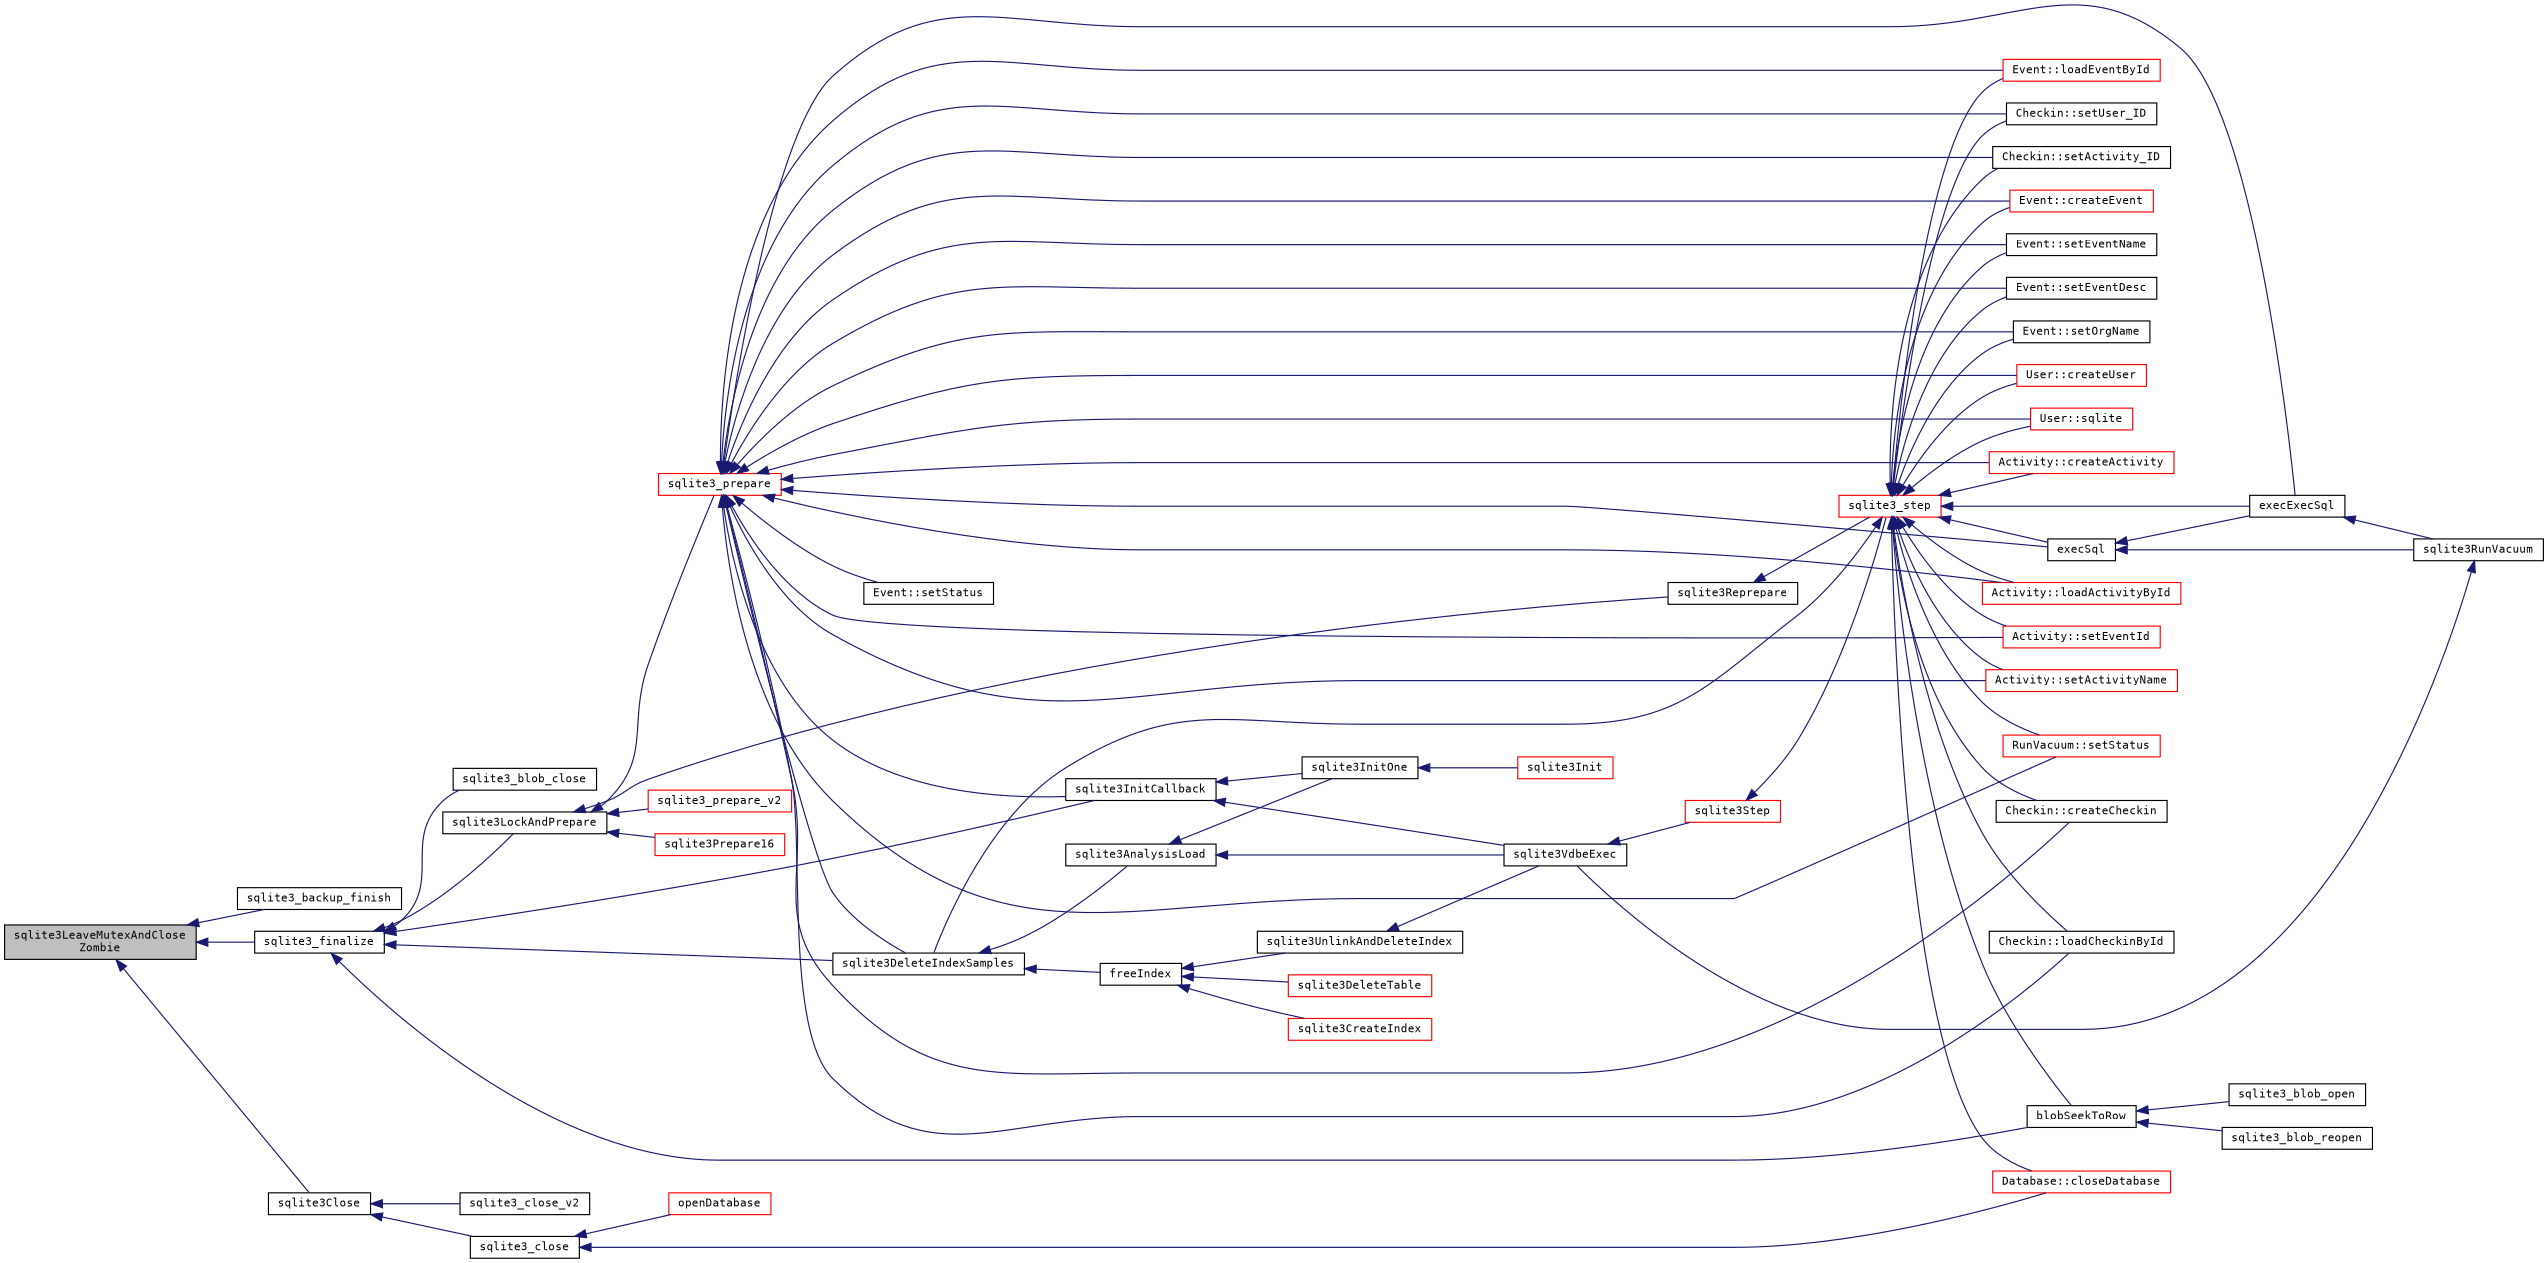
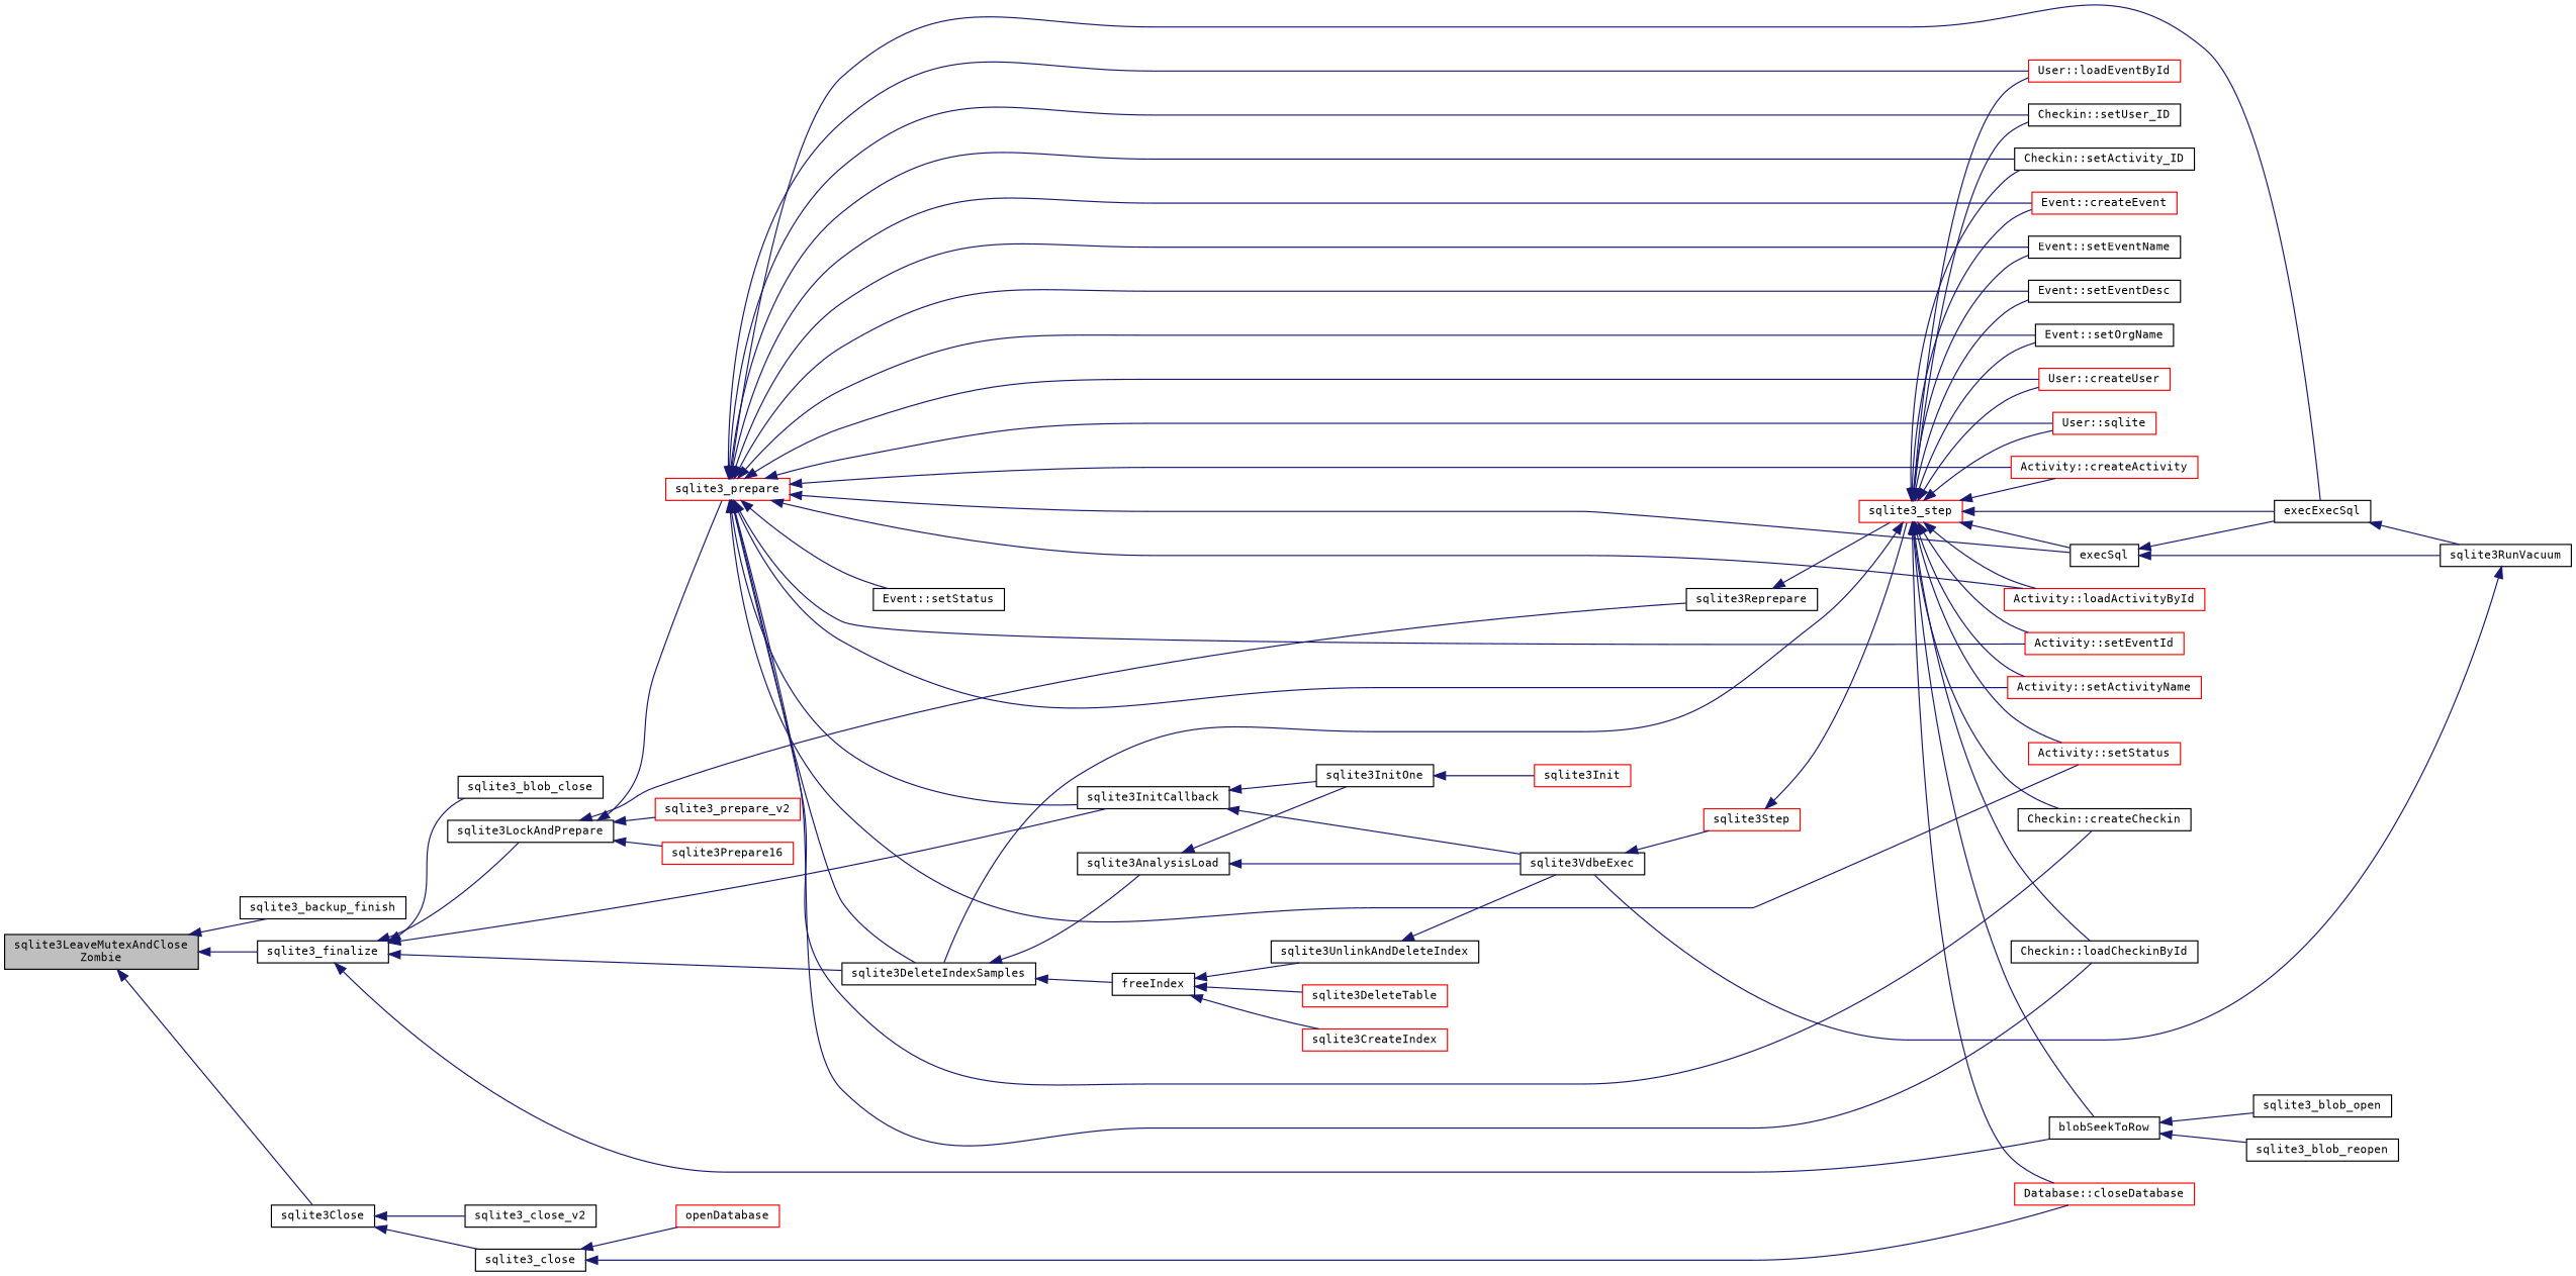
  digraph {
    fontname="DejaVu Sans Mono"
    rankdir=LR
    node [color=black fillcolor=white fontname="DejaVu Sans Mono" fontsize=10 shape=record style=filled]
    edge [color=midnightblue dir=back fontname="DejaVu Sans Mono" fontsize=10 labelfontname=FreeSans labelfontsize=10 style=solid]
    n1 [fillcolor=grey75 fontcolor=black height=0.2 label="sqlite3LeaveMutexAndClose\lZombie" width=0.4]
    n2 [height=0.2 label=sqlite3_backup_finish width=0.4]
    n3 [height=0.2 label=sqlite3_finalize width=0.4]
    n4 [height=0.2 label=sqlite3Close width=0.4]
    n5 [height=0.2 label=blobSeekToRow width=0.4]
    n6 [height=0.2 label=sqlite3DeleteIndexSamples width=0.4]
    n7 [height=0.2 label=sqlite3_blob_close width=0.4]
    n8 [height=0.2 label=sqlite3InitCallback width=0.4]
    n9 [height=0.2 label=sqlite3LockAndPrepare width=0.4]
    n10 [height=0.2 label=sqlite3_close width=0.4]
    n11 [height=0.2 label=sqlite3_close_v2 width=0.4]
    n12 [height=0.2 label=sqlite3RunVacuum width=0.4]
    n13 [height=0.2 label=sqlite3VdbeExec width=0.4]
    n14 [color=red height=0.2 label=sqlite3Step width=0.4]
    n15 [color=red height=0.2 label=sqlite3_step width=0.4]
    n16 [color=red height=0.2 label="Activity::createActivity" width=0.4]
    n17 [color=red height=0.2 label="Activity::loadActivityById" width=0.4]
    n18 [color=red height=0.2 label="Activity::setEventId" width=0.4]
    n19 [color=red height=0.2 label="Activity::setActivityName" width=0.4]
-   n20 [color=red height=0.2 label="RunVacuum::setStatus" width=0.4]
+   n20 [color=red height=0.2 label="Activity::setStatus" width=0.4]
    n21 [height=0.2 label="Checkin::createCheckin" width=0.4]
    n22 [height=0.2 label="Checkin::loadCheckinById" width=0.4]
    n23 [height=0.2 label="Checkin::setUser_ID" width=0.4]
    n24 [height=0.2 label="Checkin::setActivity_ID" width=0.4]
    n25 [color=red height=0.2 label="Event::createEvent" width=0.4]
-   n26 [color=red height=0.2 label="Event::loadEventById" width=0.4]
+   n26 [color=red height=0.2 label="User::loadEventById" width=0.4]
    n27 [height=0.2 label="Event::setEventName" width=0.4]
    n28 [height=0.2 label="Event::setEventDesc" width=0.4]
    n29 [height=0.2 label="Event::setOrgName" width=0.4]
    n30 [height=0.2 label=execSql width=0.4]
    n31 [height=0.2 label=execExecSql width=0.4]
    n32 [color=red height=0.2 label="User::createUser" width=0.4]
    n33 [color=red height=0.2 label="User::sqlite" width=0.4]
    n34 [color=red height=0.2 label="Database::closeDatabase" width=0.4]
    n35 [height=0.2 label="Event::setStatus" width=0.4]
    n36 [height=0.2 label=sqlite3_blob_open width=0.4]
    n37 [height=0.2 label=sqlite3_blob_reopen width=0.4]
    n38 [height=0.2 label=sqlite3AnalysisLoad width=0.4]
    n39 [height=0.2 label=freeIndex width=0.4]
    n40 [height=0.2 label=sqlite3InitOne width=0.4]
    n41 [height=0.2 label=sqlite3UnlinkAndDeleteIndex width=0.4]
    n42 [color=red height=0.2 label=sqlite3DeleteTable width=0.4]
    n43 [color=red height=0.2 label=sqlite3CreateIndex width=0.4]
    n44 [color=red height=0.2 label=sqlite3Init width=0.4]
    n45 [height=0.2 label=sqlite3Reprepare width=0.4]
    n46 [color=red height=0.2 label=sqlite3_prepare width=0.4]
    n47 [color=red height=0.2 label=sqlite3_prepare_v2 width=0.4]
    n48 [color=red height=0.2 label=sqlite3Prepare16 width=0.4]
    n49 [color=red height=0.2 label=openDatabase width=0.4]
    n1 -> n2
    n1 -> n3
    n1 -> n4
    n3 -> n5
    n3 -> n6
    n3 -> n7
    n3 -> n8
    n3 -> n9
    n4 -> n10
    n4 -> n11
    n5 -> n36
    n5 -> n37
    n6 -> n38
    n6 -> n39
    n8 -> n13
    n8 -> n40
    n9 -> n45
    n9 -> n46
    n9 -> n47
    n9 -> n48
    n10 -> n34
    n10 -> n49
    n12 -> n13
    n13 -> n14
    n14 -> n15
    n15 -> n5
    n15 -> n6
    n15 -> n16
    n15 -> n17
    n15 -> n18
    n15 -> n19
    n15 -> n20
    n15 -> n21
    n15 -> n22
    n15 -> n23
    n15 -> n24
    n15 -> n25
    n15 -> n26
    n15 -> n27
    n15 -> n28
    n15 -> n29
    n15 -> n30
    n15 -> n31
    n15 -> n32
    n15 -> n33
    n15 -> n34
    n30 -> n12
    n30 -> n31
    n31 -> n12
    n38 -> n13
    n38 -> n40
    n39 -> n41
    n39 -> n42
    n39 -> n43
    n40 -> n44
    n41 -> n13
    n45 -> n15
    n46 -> n6
    n46 -> n8
    n46 -> n16
    n46 -> n17
    n46 -> n18
    n46 -> n19
    n46 -> n20
    n46 -> n21
    n46 -> n22
    n46 -> n23
    n46 -> n24
    n46 -> n25
    n46 -> n26
    n46 -> n27
    n46 -> n28
    n46 -> n29
    n46 -> n30
    n46 -> n31
    n46 -> n32
    n46 -> n33
    n46 -> n35
  }
